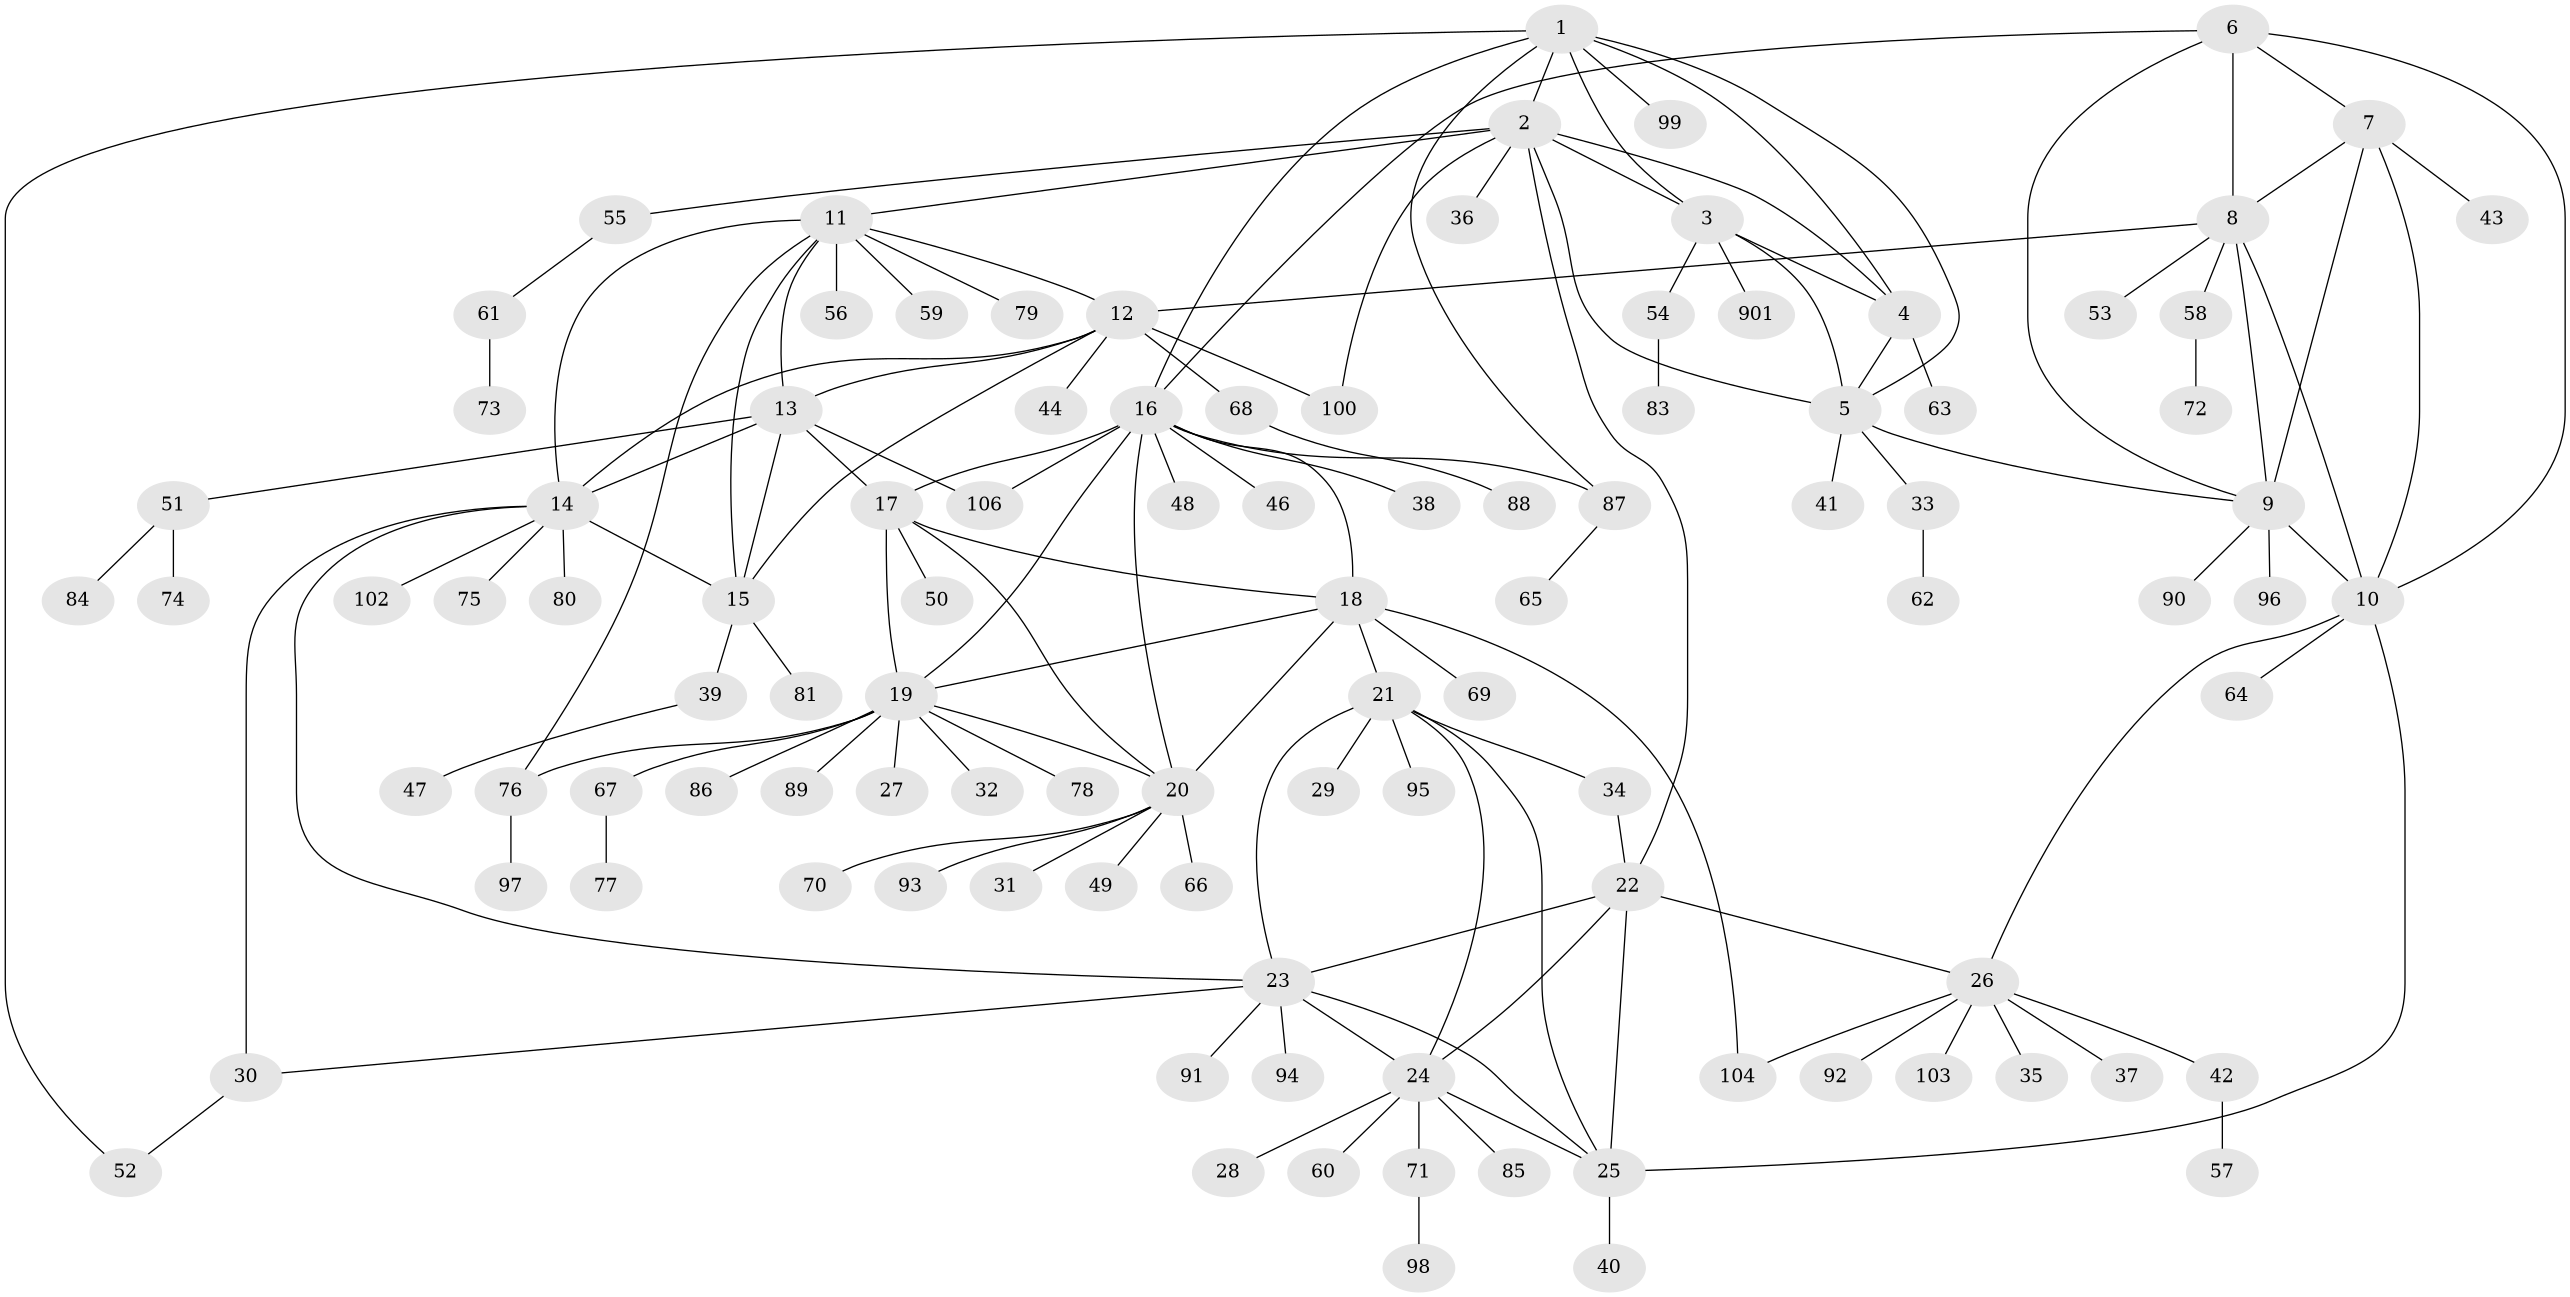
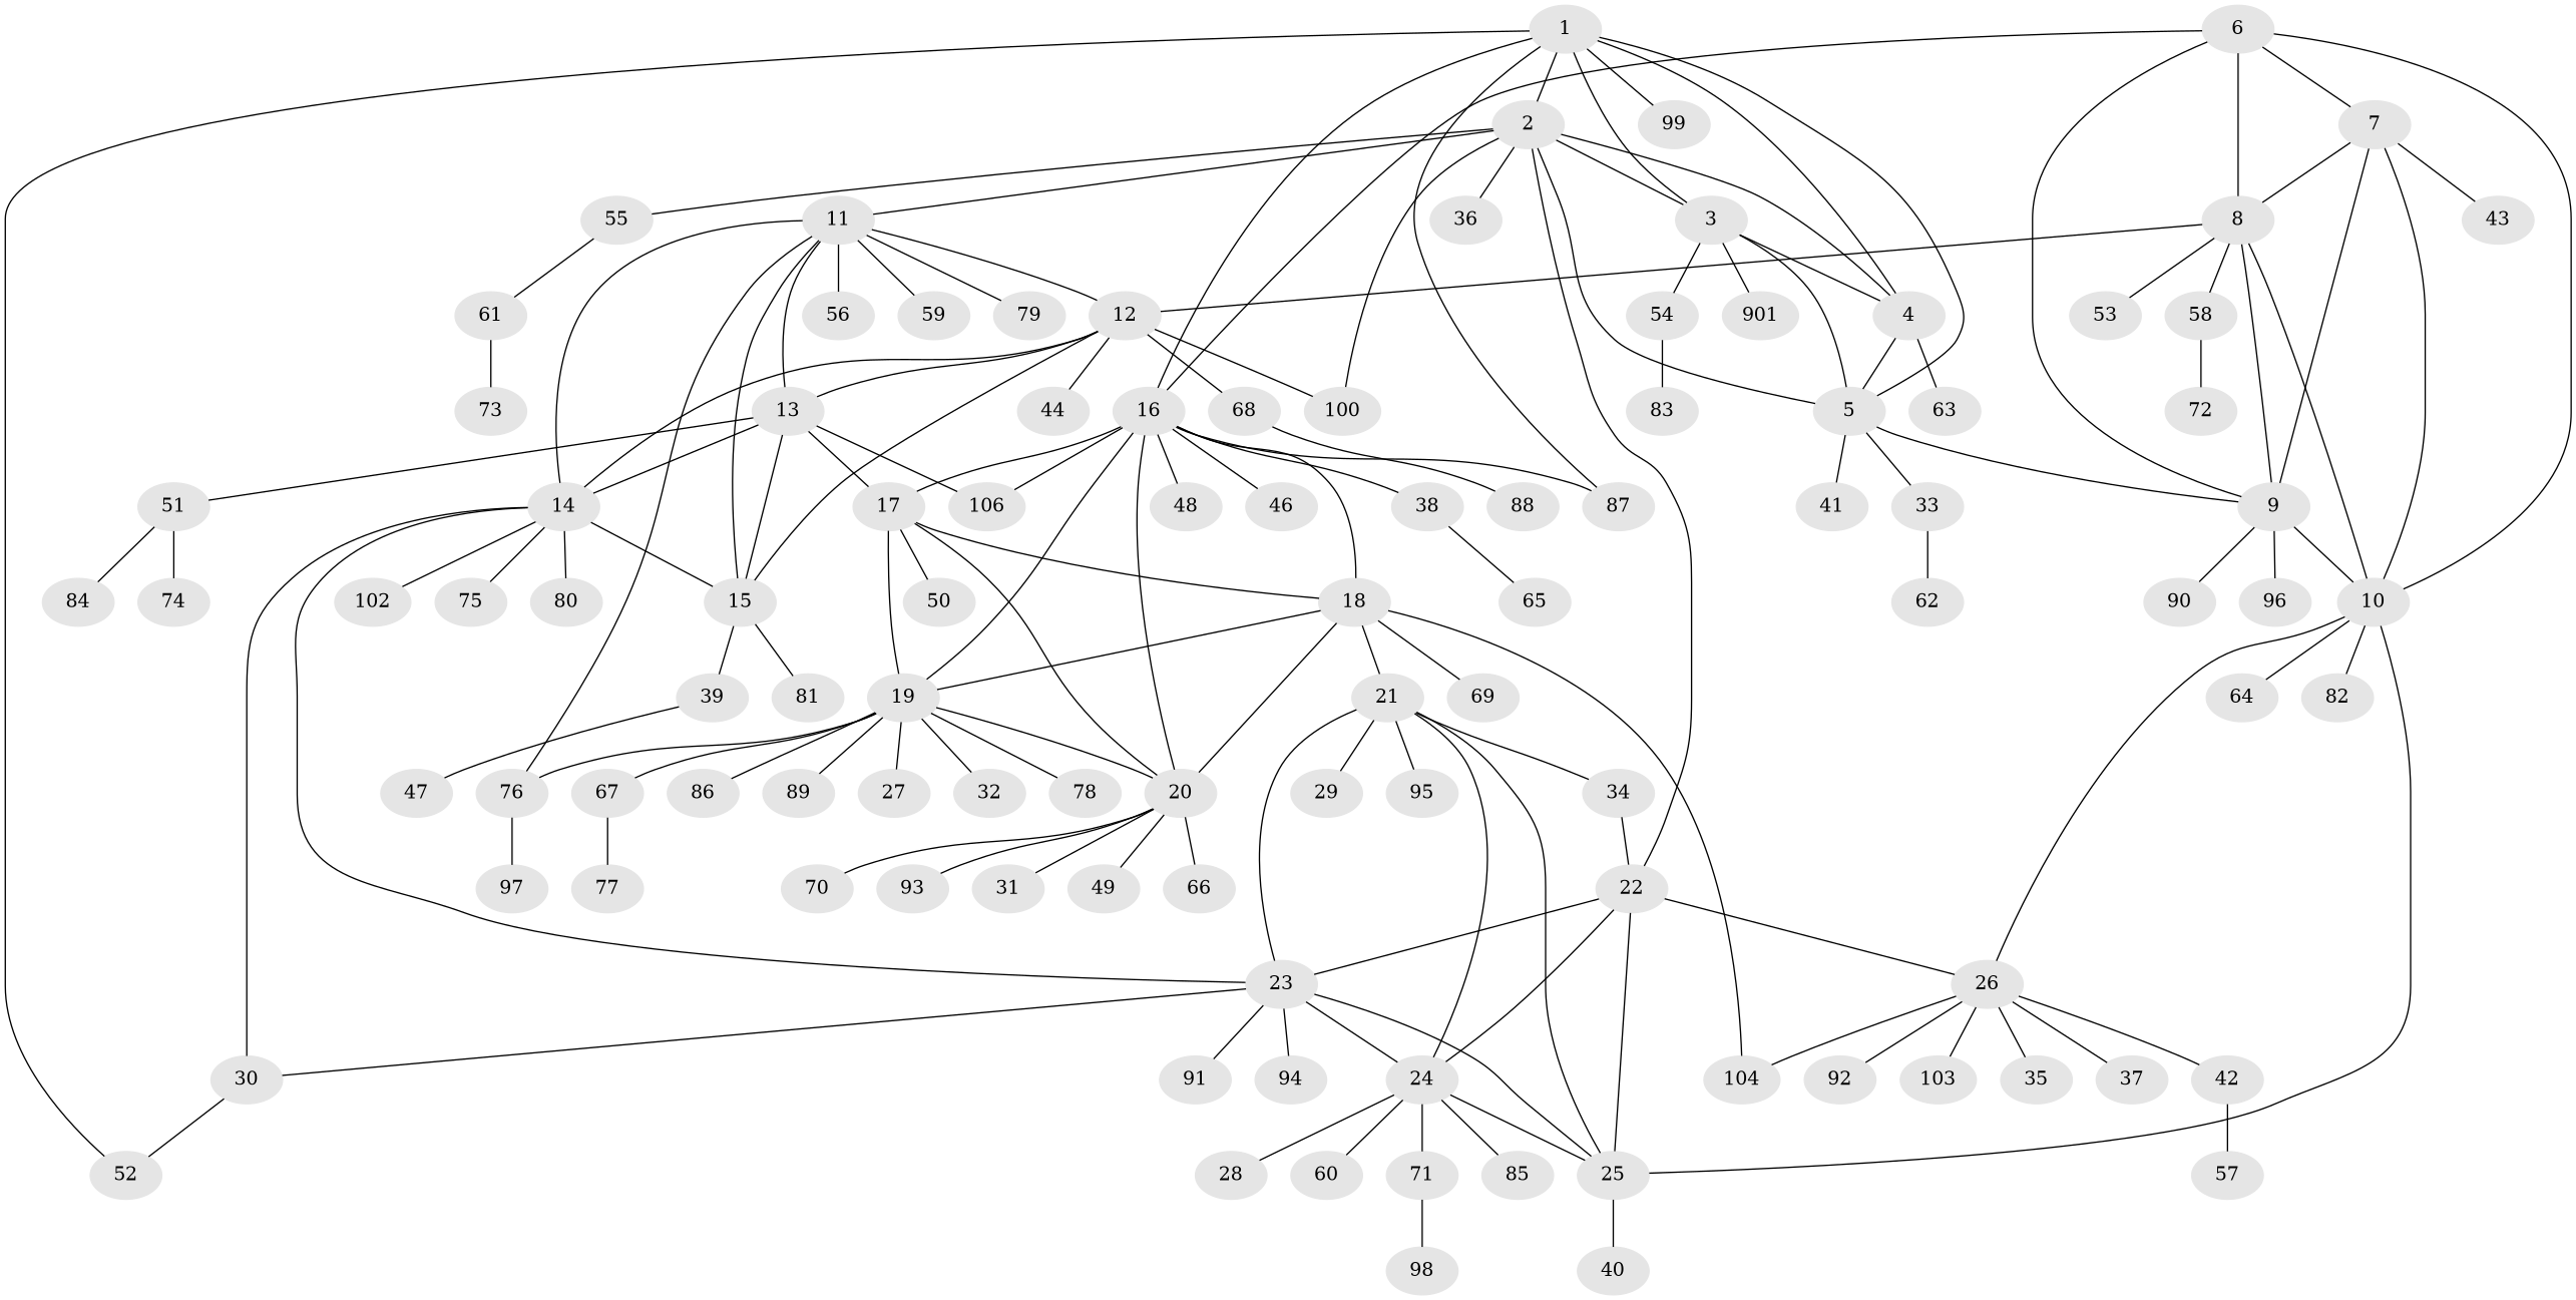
  graph {
    node [color=gray90 style=filled]
    1
    2
    3
    4
    5
    16
    52
    87
    99
    11
    22
    36
    55
    100
    54
    n16 [label=901]
    63
    9
    33
    41
    17
    106
    18
    19
    20
    38
    46
    48
    12
    13
    14
    15
    56
    59
    76
    79
    25
    26
    23
    24
    61
    83
    10
    90
    96
    62
    6
    7
    8
    43
    53
    58
    64
+   82
    44
    68
    72
    40
    104
    35
    37
    42
    92
    103
    51
    30
    75
    80
    102
    39
    81
    97
    88
    50
    74
    84
    91
    94
    47
    21
    69
    27
    32
    67
    78
    86
    89
    31
    49
    66
    70
    93
    65
    29
    34
    95
    77
    28
    60
    71
    85
    98
    57
    73
    1 -- 2
    1 -- 3
    1 -- 4
    1 -- 5
    1 -- 16
    1 -- 52
    1 -- 87
    1 -- 99
    2 -- 3
    2 -- 4
    2 -- 5
    2 -- 11
    2 -- 22
    2 -- 36
    2 -- 55
    2 -- 100
    3 -- 4
    3 -- 5
    3 -- 54
    3 -- n16
    4 -- 5
    4 -- 63
    5 -- 9
    5 -- 33
    5 -- 41
    16 -- 87
    16 -- 17
    16 -- 106
    16 -- 18
    16 -- 19
    16 -- 20
    16 -- 38
    16 -- 46
    16 -- 48
    11 -- 12
    11 -- 13
    11 -- 14
    11 -- 15
    11 -- 56
    11 -- 59
    11 -- 76
    11 -- 79
    22 -- 25
    22 -- 26
    22 -- 23
    22 -- 24
    55 -- 61
    54 -- 83
    9 -- 10
    9 -- 90
    9 -- 96
    33 -- 62
    17 -- 18
    17 -- 19
    17 -- 20
    17 -- 50
    18 -- 19
    18 -- 20
    18 -- 104
    18 -- 21
    18 -- 69
    19 -- 20
    19 -- 76
    19 -- 27
    19 -- 32
    19 -- 67
    19 -- 78
    19 -- 86
    19 -- 89
    20 -- 31
    20 -- 49
    20 -- 66
    20 -- 70
    20 -- 93
-   87 -- 65
+   38 -- 65
    12 -- 100
    12 -- 13
    12 -- 14
    12 -- 15
    12 -- 44
    12 -- 68
    13 -- 17
    13 -- 106
    13 -- 14
    13 -- 15
    13 -- 51
    14 -- 15
    14 -- 23
    14 -- 30
    14 -- 75
    14 -- 80
    14 -- 102
    15 -- 39
    15 -- 81
    76 -- 97
    25 -- 40
    26 -- 104
    26 -- 35
    26 -- 37
    26 -- 42
    26 -- 92
    26 -- 103
    23 -- 25
    23 -- 24
    23 -- 30
    23 -- 91
    23 -- 94
    24 -- 25
    24 -- 28
    24 -- 60
    24 -- 71
    24 -- 85
    61 -- 73
    10 -- 25
    10 -- 26
    10 -- 64
+   10 -- 82
    6 -- 16
    6 -- 9
    6 -- 10
    6 -- 7
    6 -- 8
    7 -- 9
    7 -- 10
    7 -- 8
    7 -- 43
    8 -- 9
    8 -- 12
    8 -- 10
    8 -- 53
    8 -- 58
    58 -- 72
    68 -- 88
    42 -- 57
    51 -- 74
    51 -- 84
    30 -- 52
    39 -- 47
    21 -- 25
    21 -- 23
    21 -- 24
    21 -- 29
    21 -- 34
    21 -- 95
    67 -- 77
    34 -- 22
    71 -- 98
  }
